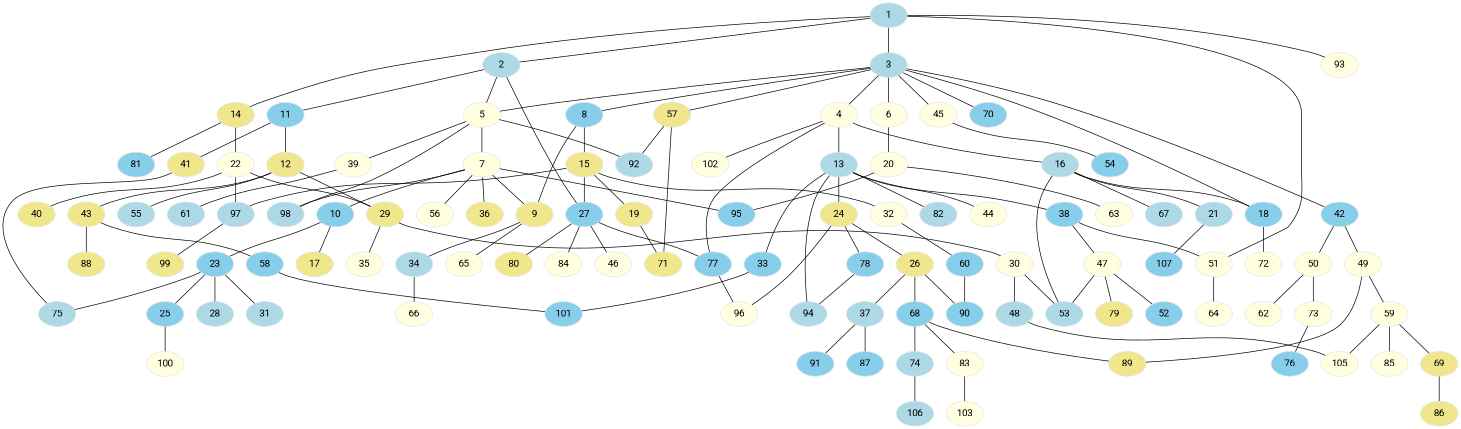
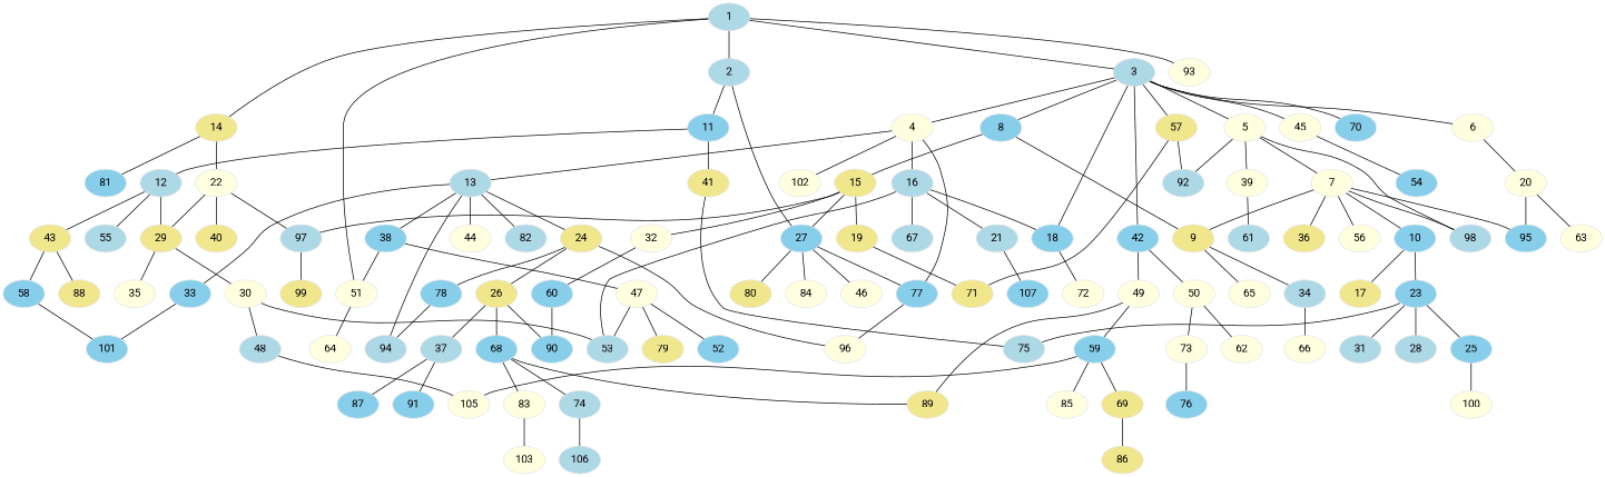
  graph {
    fontname=Roboto
    node [color=gray90 fillcolor=lightyellow fontname=Roboto style=filled]
    edge [fontname=Roboto]
    1 [fillcolor=lightblue]
    2 [fillcolor=lightblue]
    3 [fillcolor=lightblue]
    14 [fillcolor=khaki]
    51
    93
    5
    11 [fillcolor=skyblue]
    27 [fillcolor=skyblue]
    4
    6
    8 [fillcolor=skyblue]
    18 [fillcolor=skyblue]
    42 [fillcolor=skyblue]
    45
    57 [fillcolor=khaki]
    70 [fillcolor=skyblue]
    22
    81 [fillcolor=skyblue]
    64
    7
    39
    92 [fillcolor=lightblue]
    98 [fillcolor=lightblue]
-   12 [fillcolor=khaki]
+   12 [fillcolor=lightblue]
    41 [fillcolor=khaki]
    77 [fillcolor=skyblue]
    46
    80 [fillcolor=khaki]
    84
    13 [fillcolor=lightblue]
    16 [fillcolor=lightblue]
    102
    20
    9 [fillcolor=khaki]
    15 [fillcolor=khaki]
    72
    49
    50
    54 [fillcolor=skyblue]
    71 [fillcolor=khaki]
    24 [fillcolor=khaki]
    33 [fillcolor=skyblue]
    38 [fillcolor=skyblue]
    44
    82 [fillcolor=lightblue]
    94 [fillcolor=lightblue]
    21 [fillcolor=lightblue]
    53 [fillcolor=lightblue]
    67 [fillcolor=lightblue]
    96
    10 [fillcolor=skyblue]
    36 [fillcolor=khaki]
    56
    95 [fillcolor=skyblue]
    61 [fillcolor=lightblue]
    63
    34 [fillcolor=lightblue]
    65
    17 [fillcolor=khaki]
    23 [fillcolor=skyblue]
    19 [fillcolor=khaki]
    32
    97 [fillcolor=lightblue]
    66
    25 [fillcolor=skyblue]
    28 [fillcolor=lightblue]
    31 [fillcolor=lightblue]
    75 [fillcolor=lightblue]
    29 [fillcolor=khaki]
    43 [fillcolor=khaki]
    55 [fillcolor=lightblue]
    30
    35
    58 [fillcolor=skyblue]
    88 [fillcolor=khaki]
    26 [fillcolor=khaki]
    78 [fillcolor=skyblue]
    101 [fillcolor=skyblue]
    47
    40 [fillcolor=khaki]
    60 [fillcolor=skyblue]
    99 [fillcolor=khaki]
    107 [fillcolor=skyblue]
    100
    37 [fillcolor=lightblue]
    68 [fillcolor=skyblue]
    90 [fillcolor=skyblue]
    87 [fillcolor=skyblue]
    91 [fillcolor=skyblue]
    89 [fillcolor=khaki]
    74 [fillcolor=lightblue]
    83
    48 [fillcolor=lightblue]
    105
    52 [fillcolor=skyblue]
    79 [fillcolor=khaki]
-   59
+   59 [fillcolor=skyblue]
    62
    73
    69 [fillcolor=khaki]
    85
    76 [fillcolor=skyblue]
    86 [fillcolor=khaki]
    106 [fillcolor=lightblue]
    103
    1 -- 2
    1 -- 3
    1 -- 14
    1 -- 51
    1 -- 93
-   2 -- 5
    2 -- 11
    2 -- 27
    3 -- 5
    3 -- 4
    3 -- 6
    3 -- 8
    3 -- 18
    3 -- 42
    3 -- 45
    3 -- 57
    3 -- 70
    14 -- 22
    14 -- 81
    51 -- 64
    5 -- 7
    5 -- 39
    5 -- 92
    5 -- 98
    11 -- 12
    11 -- 41
    27 -- 77
    27 -- 46
    27 -- 80
    27 -- 84
    4 -- 77
    4 -- 13
    4 -- 16
    4 -- 102
    6 -- 20
    8 -- 9
    8 -- 15
    18 -- 72
    42 -- 49
    42 -- 50
    45 -- 54
    57 -- 92
    57 -- 71
    22 -- 97
    22 -- 29
    22 -- 40
    7 -- 98
    7 -- 9
    7 -- 10
    7 -- 36
    7 -- 56
    7 -- 95
    39 -- 61
    12 -- 29
    12 -- 43
    12 -- 55
    41 -- 75
    77 -- 96
    13 -- 24
    13 -- 33
    13 -- 38
    13 -- 44
    13 -- 82
    13 -- 94
    16 -- 18
    16 -- 21
    16 -- 53
    16 -- 67
    20 -- 95
    20 -- 63
    9 -- 34
    9 -- 65
    15 -- 27
    15 -- 19
    15 -- 32
    15 -- 97
    49 -- 89
    49 -- 59
    50 -- 62
    50 -- 73
    24 -- 96
    24 -- 26
    24 -- 78
    33 -- 101
    38 -- 51
    38 -- 47
    21 -- 107
    10 -- 17
    10 -- 23
    34 -- 66
    23 -- 25
    23 -- 28
    23 -- 31
    23 -- 75
    19 -- 71
    32 -- 60
    97 -- 99
    25 -- 100
    29 -- 30
    29 -- 35
    43 -- 58
    43 -- 88
    30 -- 53
    30 -- 48
    58 -- 101
    26 -- 37
    26 -- 68
    26 -- 90
    78 -- 94
    47 -- 53
    47 -- 52
    47 -- 79
    60 -- 90
    37 -- 87
    37 -- 91
    68 -- 89
    68 -- 74
    68 -- 83
    74 -- 106
    83 -- 103
    48 -- 105
    59 -- 105
    59 -- 69
    59 -- 85
    73 -- 76
    69 -- 86
  }
